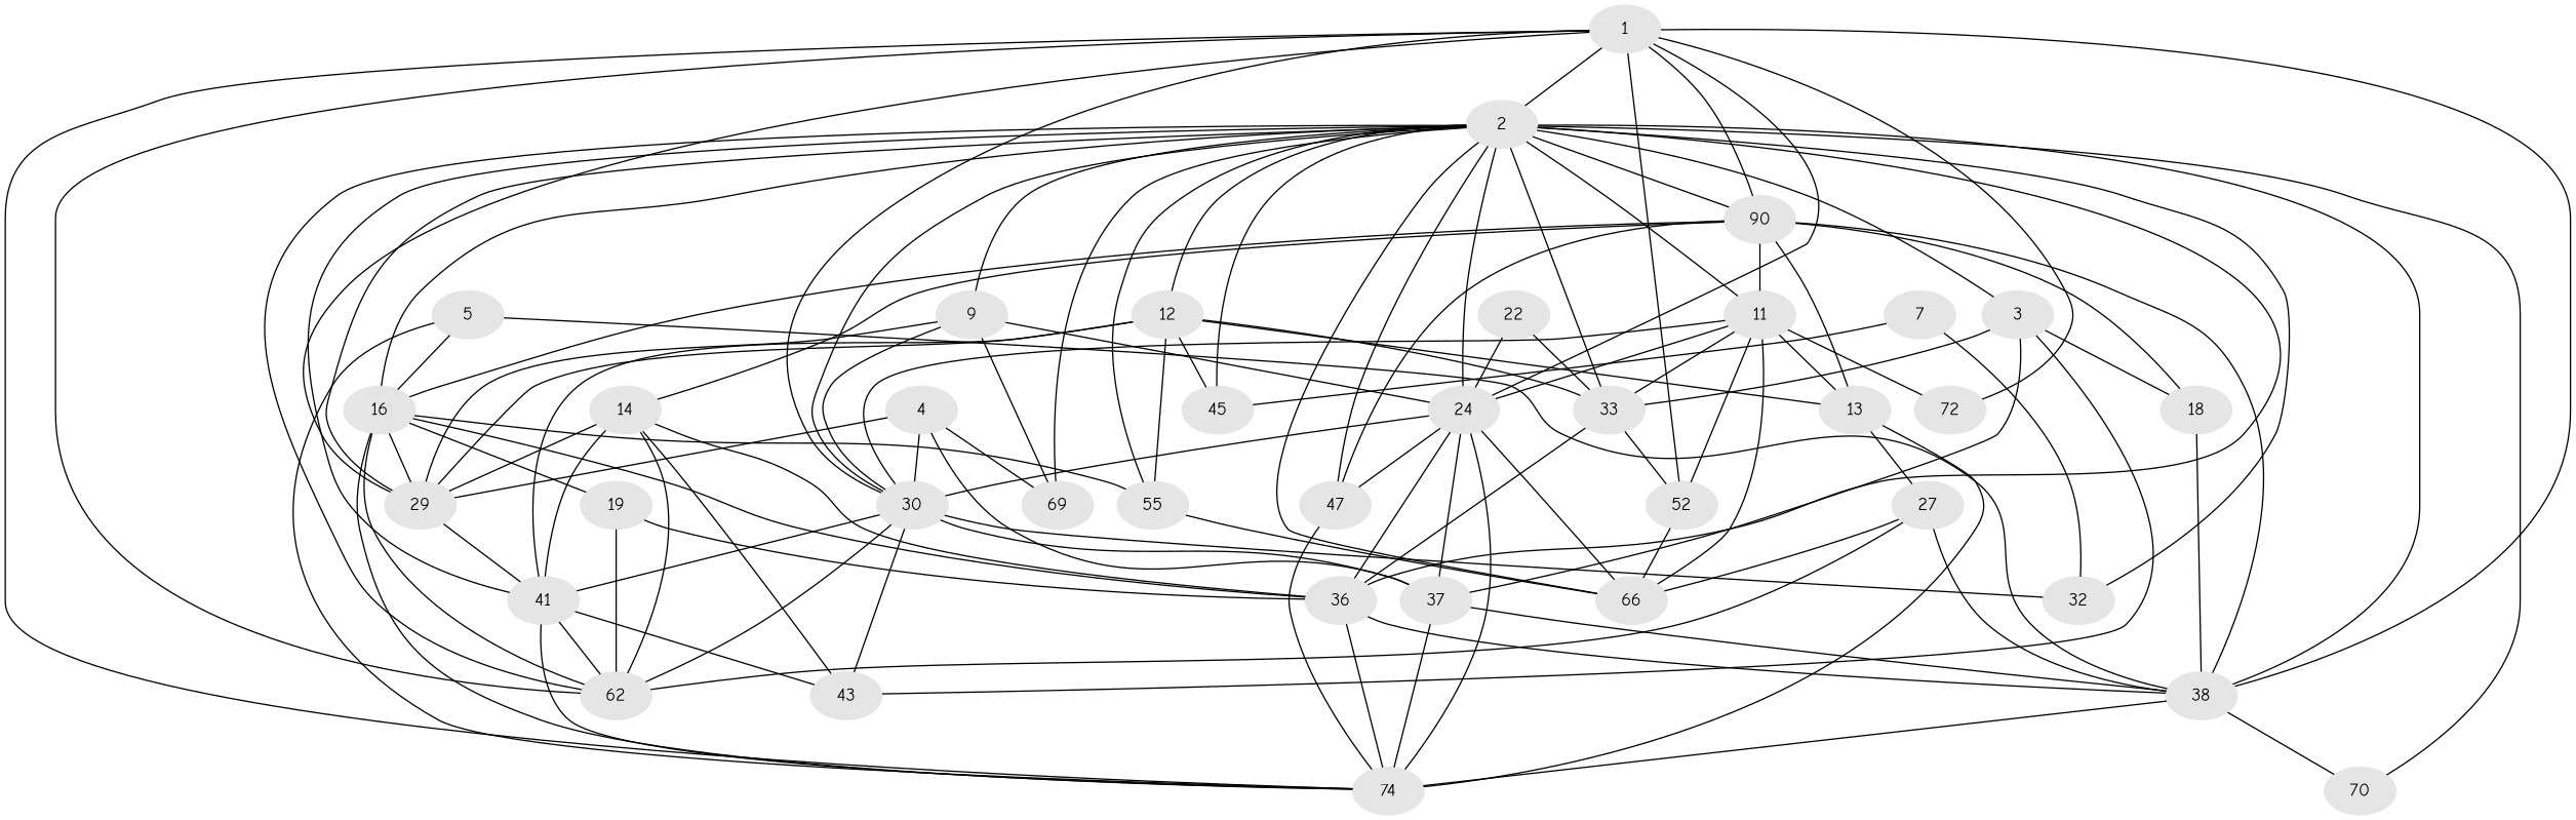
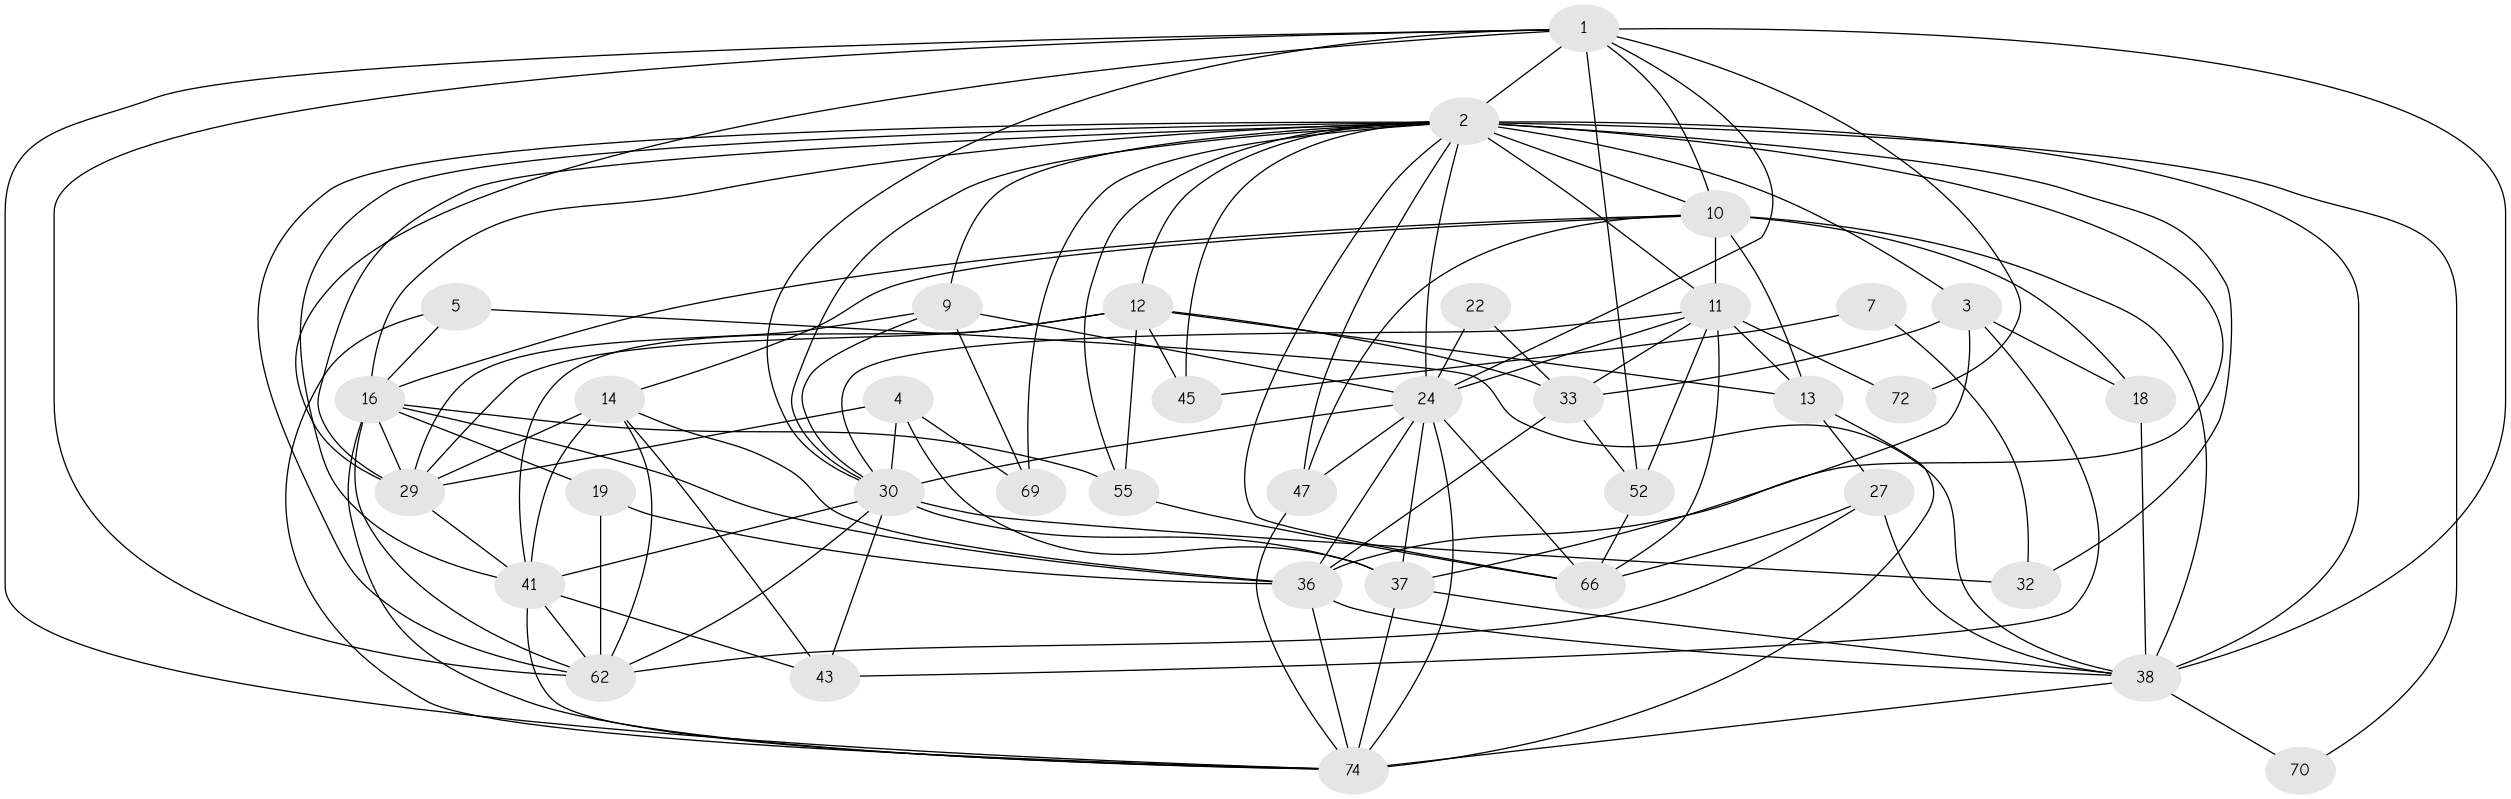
  graph {
    fontname="Comic Neue"
    node [color=gray90 fontname="Comic Neue" style=filled]
    edge [fontname="Comic Neue"]
    1 [super="+34"]
    2 [super="+59+6+8"]
-   10 [super="+71" label=90]
+   10 [super="+71"]
    24 [super="+25"]
    29 [super="+35"]
    30 [super="+49+40"]
    38 [super="+55+48"]
    52 [super="+75"]
    62 [super="+84"]
    72
    74 [super="+80+82+83"]
    3 [super="+20"]
    9 [super="+81"]
    11 [super="+28"]
    12 [super="+23"]
    16 [super="+42+21"]
    32
    33 [super="+64"]
    36 [super="+61+76"]
    41 [super="+58"]
    45
    47 [super="+88"]
    n23 [label=55]
    66
    69
    70
    18 [super="+79"]
    13
    14 [super="+17+15"]
    37 [super="+86+90+46"]
    43
    19 [super="+50"]
    4 [super="+92"]
    5
    7
    27 [super="+97+51"]
    22
    1 -- 2
    1 -- 10
    1 -- 24
    1 -- 29
    1 -- 30
    1 -- 38
    1 -- 52
    1 -- 62
    1 -- 72
    1 -- 74
    2 -- 10 [weight=2]
    2 -- 24
    2 -- 29
    2 -- 30 [weight=2]
    2 -- 38 [weight=3]
    2 -- 62
    2 -- 3 [weight=2]
    2 -- 9
    2 -- 11
    2 -- 12
    2 -- 16
    2 -- 32
-   2 -- 33
    2 -- 36 [weight=2]
    2 -- 41
    2 -- 45
    2 -- 47
    2 -- n23
    2 -- 66
    2 -- 69
    2 -- 70
    10 -- 38
    10 -- 11
    10 -- 16
    10 -- 47
    10 -- 18
    10 -- 13
    10 -- 14
    24 -- 30
    24 -- 74 [weight=2]
    24 -- 36
    24 -- 47
    24 -- 66
    24 -- 37
    29 -- 41 [weight=2]
    30 -- 62
    30 -- 32
    30 -- 41
    30 -- 37
    30 -- 43
    38 -- 74
    38 -- 70
    52 -- 66
    3 -- 33
    3 -- 18
    3 -- 37
    3 -- 43
    9 -- 24
    9 -- 29
    9 -- 30
    9 -- 69
    11 -- 24
    11 -- 30
    11 -- 52 [weight=2]
    11 -- 72
    11 -- 33
    11 -- 66
    11 -- 13
    12 -- 29
    12 -- 33
    12 -- 41
    12 -- 45
    12 -- n23
    12 -- 13
    16 -- 29
    16 -- 62
    16 -- 74
    16 -- 36
    16 -- n23
    16 -- 19
    33 -- 52
    33 -- 36
    36 -- 38
    36 -- 74
    41 -- 62
    41 -- 74
    41 -- 43
    47 -- 74
    n23 -- 66
    18 -- 38
    13 -- 74 [weight=2]
    13 -- 27
    14 -- 29
    14 -- 62
    14 -- 36
    14 -- 41
    14 -- 43
    37 -- 38 [weight=2]
    37 -- 74
    19 -- 62
    19 -- 36
    4 -- 29
    4 -- 30 [weight=2]
    4 -- 69
    4 -- 37
    5 -- 38
    5 -- 74
    5 -- 16
    7 -- 32
    7 -- 45
    27 -- 38
    27 -- 62
    27 -- 66
    22 -- 24
    22 -- 33
  }
